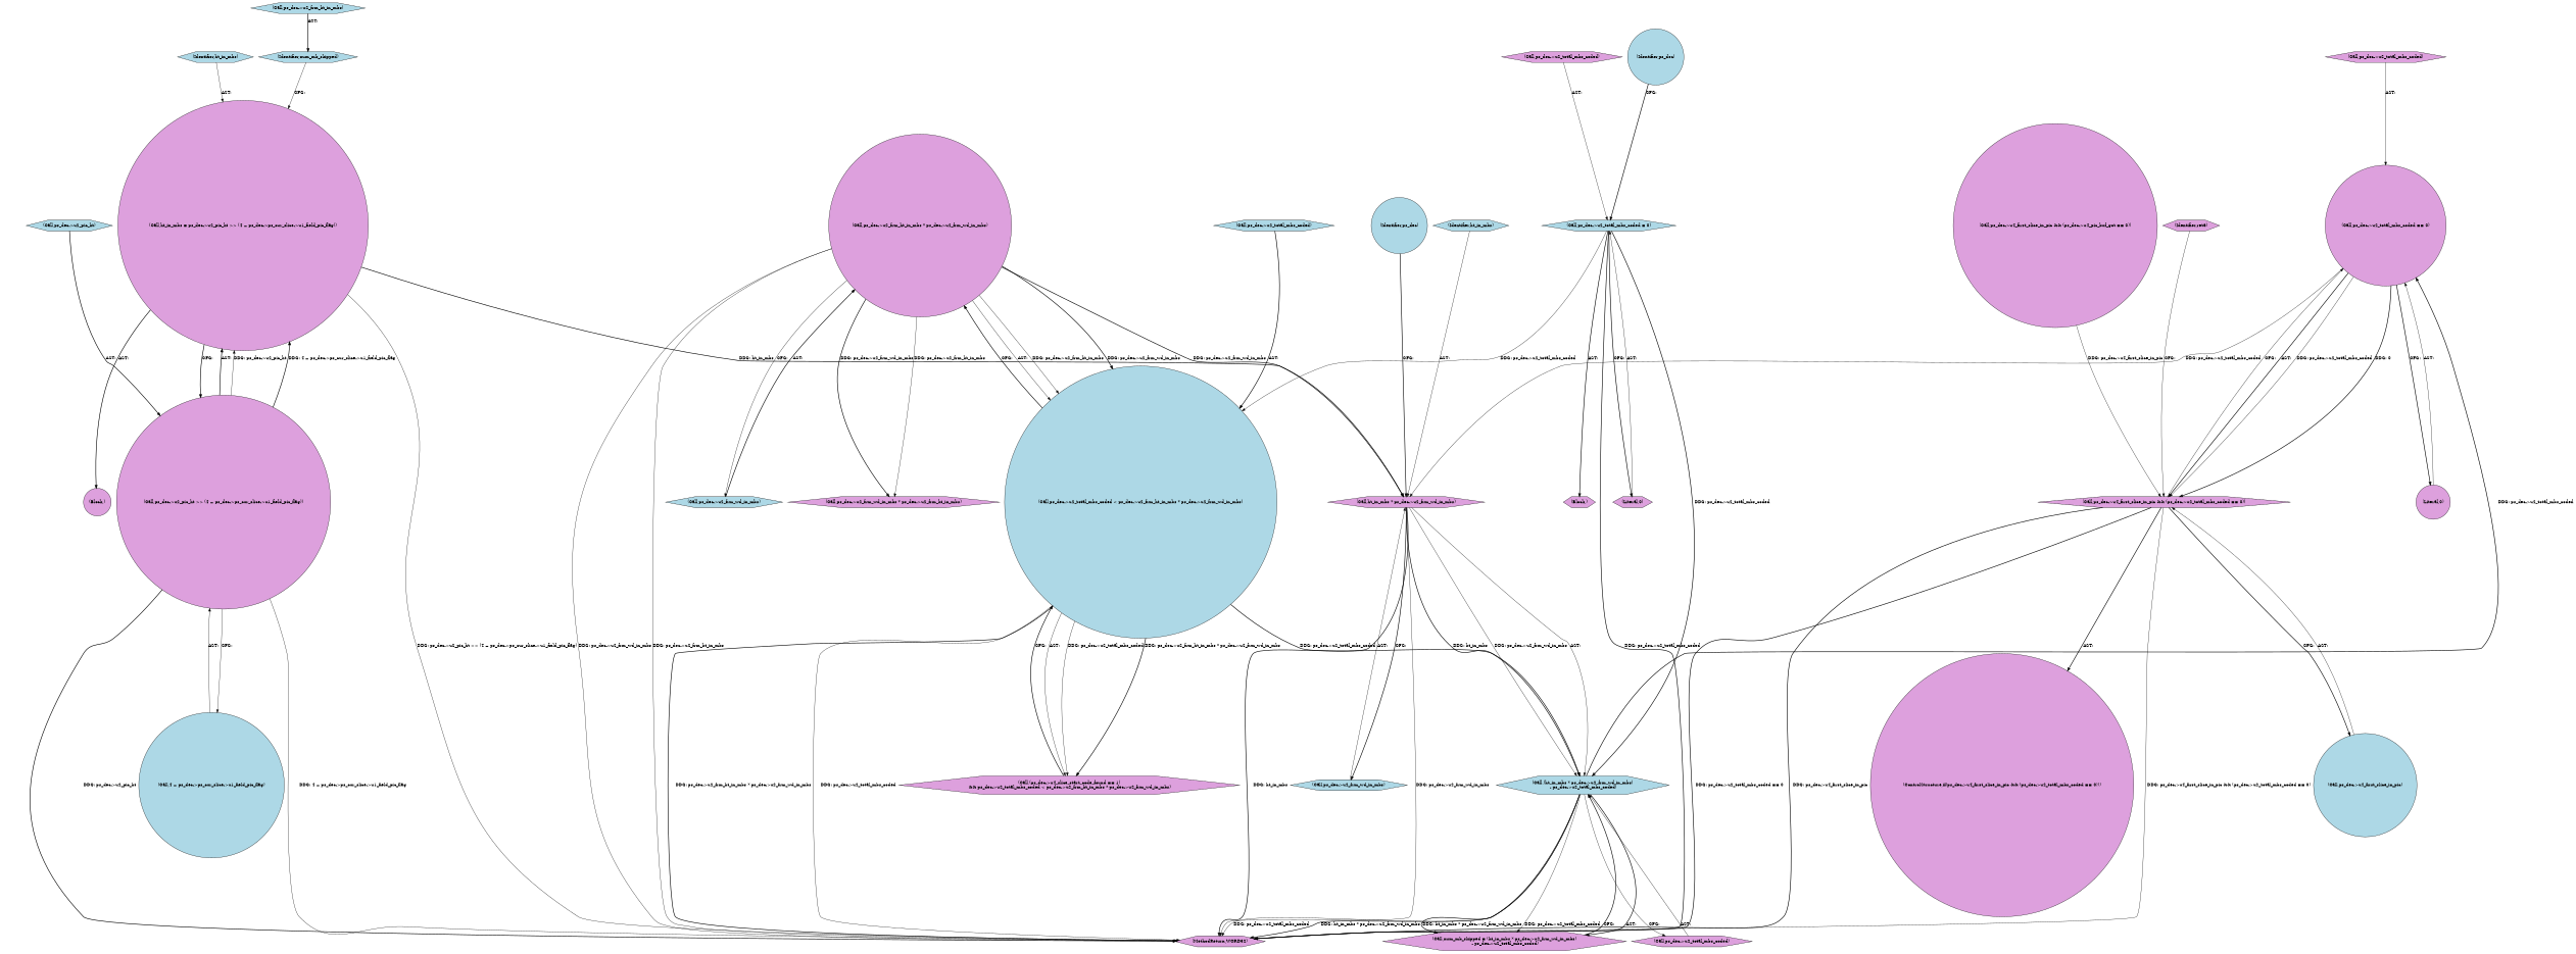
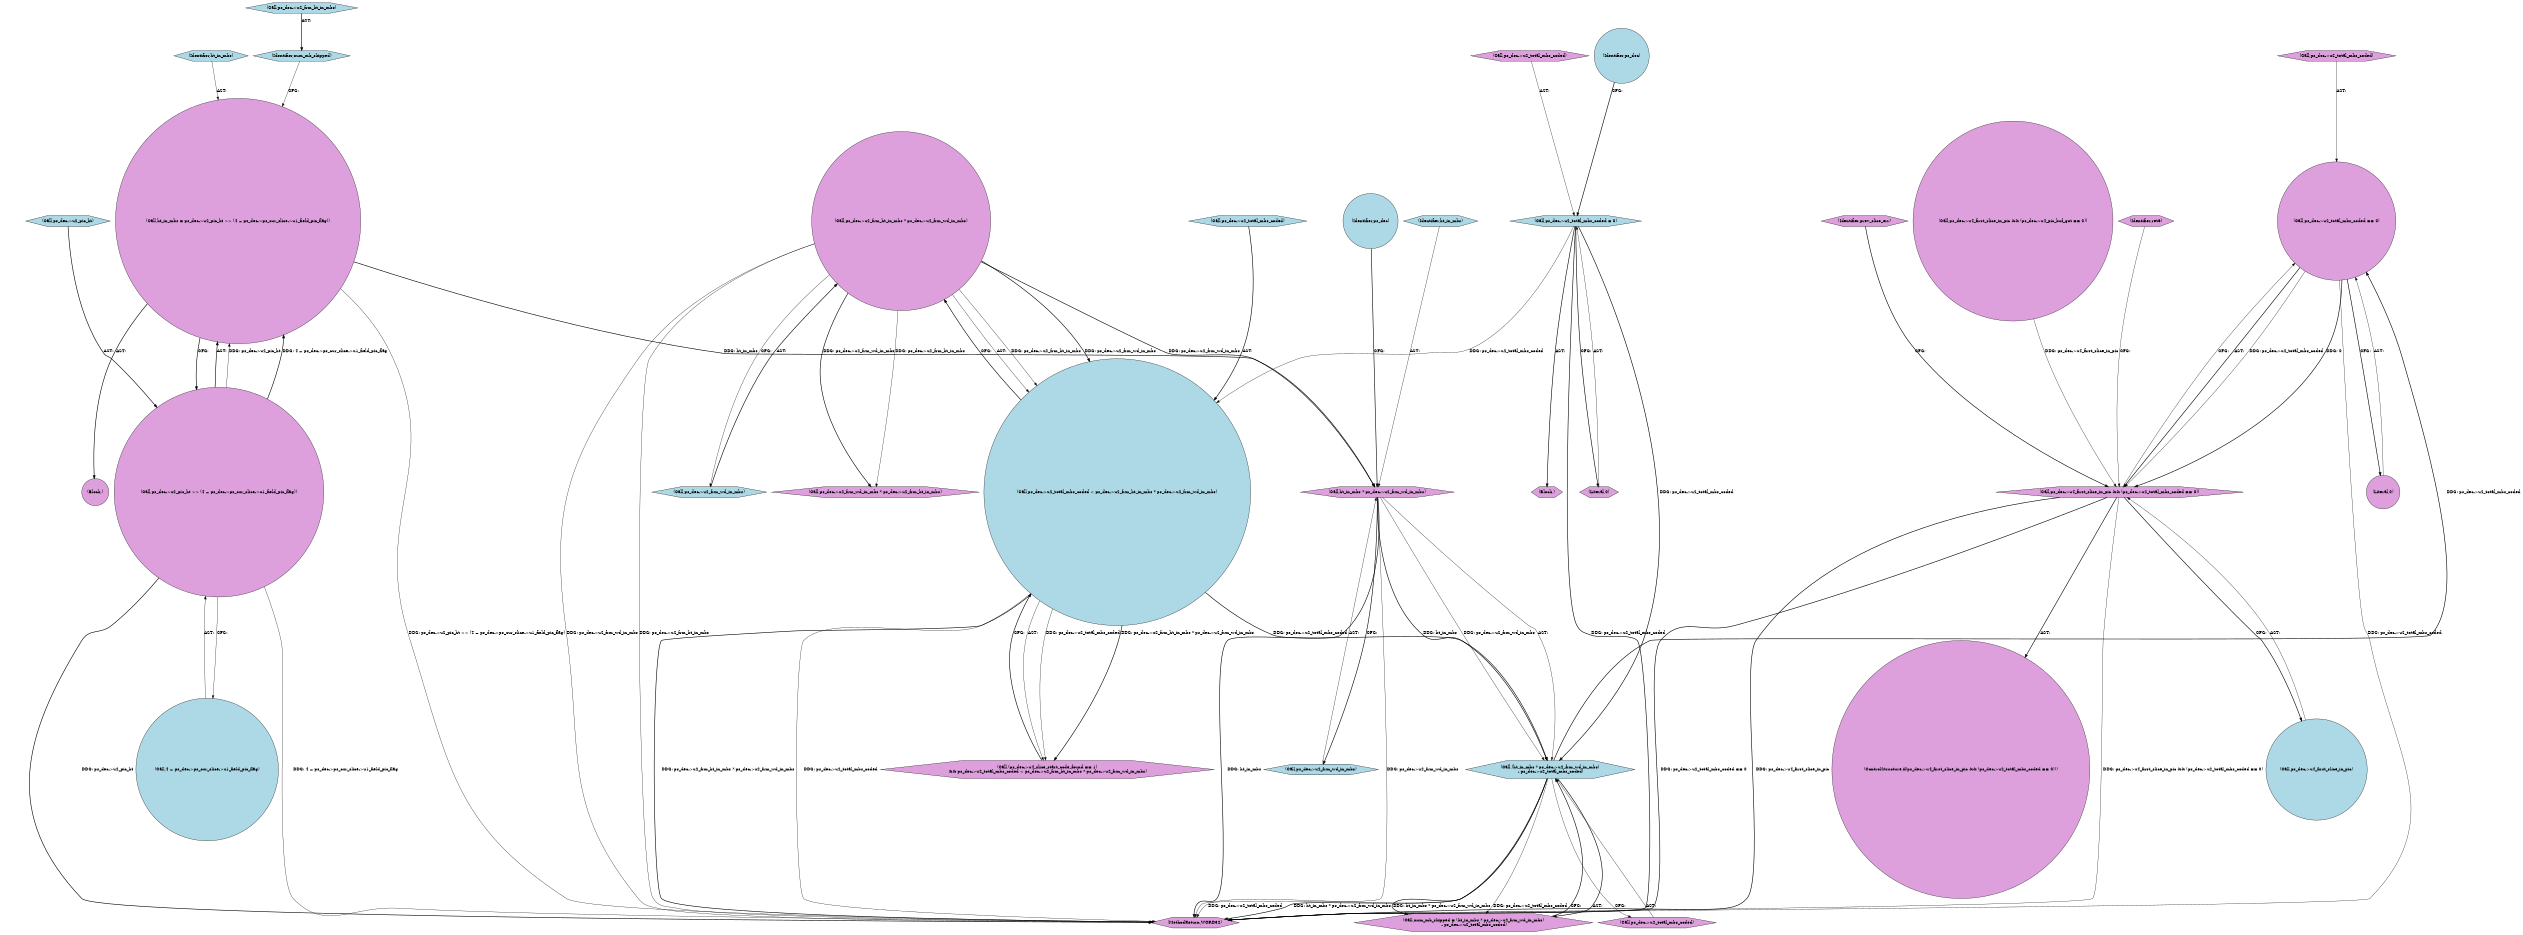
  digraph {
    node [fillcolor=plum shape=hexagon style=filled]
    edge [style=bold]
    n1 [label="(Call,ps_dec->u2_total_mbs_coded == 0)" shape=circle]
    n2 [label="(Call,ps_dec->u4_first_slice_in_pic && (ps_dec->u2_total_mbs_coded == 0))"]
    n3 [label="(MethodReturn,WORD32)"]
    n4 [label="(Literal,0)" shape=circle]
    n5 [label="(ControlStructure,if(ps_dec->u4_first_slice_in_pic && (ps_dec->u2_total_mbs_coded == 0)))" shape=circle]
    n6 [fillcolor=lightblue label="(Call,ps_dec->u4_first_slice_in_pic)" shape=circle]
    n7 [fillcolor=lightblue label="(Call,(ht_in_mbs * ps_dec->u2_frm_wd_in_mbs)\n - ps_dec->u2_total_mbs_coded)"]
    n8 [label="(Call,num_mb_skipped = (ht_in_mbs * ps_dec->u2_frm_wd_in_mbs)\n - ps_dec->u2_total_mbs_coded)"]
    n9 [label="(Call,ps_dec->u2_total_mbs_coded)"]
    n10 [label="(Call,ht_in_mbs * ps_dec->u2_frm_wd_in_mbs)"]
    n11 [fillcolor=lightblue label="(Call,ps_dec->u2_frm_wd_in_mbs)"]
    n12 [label="(Call,ps_dec->u2_frm_wd_in_mbs * ps_dec->u2_frm_ht_in_mbs)"]
    n13 [label="(Call,ht_in_mbs = ps_dec->u2_pic_ht >> (4 + ps_dec->ps_cur_slice->u1_field_pic_flag))" shape=circle]
    n14 [label="(Call,ps_dec->u2_pic_ht >> (4 + ps_dec->ps_cur_slice->u1_field_pic_flag))" shape=circle]
    n15 [label="(Block,)" shape=circle]
    n16 [fillcolor=lightblue label="(Call,4 + ps_dec->ps_cur_slice->u1_field_pic_flag)" shape=circle]
    n17 [label="(Call,ps_dec->u2_frm_ht_in_mbs * ps_dec->u2_frm_wd_in_mbs)" shape=circle]
    n18 [fillcolor=lightblue label="(Call,ps_dec->u2_total_mbs_coded < ps_dec->u2_frm_ht_in_mbs * ps_dec->u2_frm_wd_in_mbs)" shape=circle]
    n19 [fillcolor=lightblue label="(Call,ps_dec->u2_frm_wd_in_mbs)"]
    n20 [label="(Call,(ps_dec->u4_slice_start_code_found == 1)\n && ps_dec->u2_total_mbs_coded < ps_dec->u2_frm_ht_in_mbs * ps_dec->u2_frm_wd_in_mbs)"]
    n21 [fillcolor=lightblue label="(Call,ps_dec->u2_total_mbs_coded = 0)"]
    n22 [label="(Literal,0)"]
    n23 [label="(Block,)"]
    n24 [label="(Call,ps_dec->u2_total_mbs_coded)"]
    n25 [fillcolor=lightblue label="(Call,ps_dec->u2_total_mbs_coded)"]
    n26 [label="(Call,ps_dec->u2_total_mbs_coded)"]
    n27 [fillcolor=lightblue label="(Identifier,ht_in_mbs)"]
    n28 [fillcolor=lightblue label="(Identifier,ps_dec)" shape=circle]
+   n29 [label="(Identifier,prev_slice_err)"]
    n30 [label="(Call,ps_dec->u4_first_slice_in_pic && (ps_dec->u4_pic_buf_got == 0))" shape=circle]
    n31 [fillcolor=lightblue label="(Call,ps_dec->u2_frm_ht_in_mbs)"]
    n32 [fillcolor=lightblue label="(Identifier,num_mb_skipped)"]
    n33 [fillcolor=lightblue label="(Identifier,ps_dec)" shape=circle]
    n34 [fillcolor=lightblue label="(Call,ps_dec->u2_pic_ht)"]
    n35 [label="(Identifier,ret6)"]
    n36 [fillcolor=lightblue label="(Identifier,ht_in_mbs)"]
    n1 -> n2 [label="AST: "]
    n1 -> n2 [label="DDG: ps_dec->u2_total_mbs_coded" style=solid]
    n1 -> n2 [label="DDG: 0"]
-   n1 -> n10 [label="DDG: ps_dec->u2_total_mbs_coded" style=solid]
+   n1 -> n3 [label="DDG: ps_dec->u2_total_mbs_coded" style=solid]
    n1 -> n4 [label="CFG: "]
    n2 -> n1 [label="CFG: " style=solid]
    n2 -> n3 [label="DDG: ps_dec->u2_total_mbs_coded == 0"]
    n2 -> n3 [label="DDG: ps_dec->u4_first_slice_in_pic"]
    n2 -> n3 [label="DDG: ps_dec->u4_first_slice_in_pic && (ps_dec->u2_total_mbs_coded == 0)" style=solid]
    n2 -> n5 [label="AST: "]
    n2 -> n6 [label="CFG: "]
    n4 -> n1 [label="AST: " style=solid]
    n6 -> n2 [label="AST: " style=solid]
    n7 -> n1 [label="DDG: ps_dec->u2_total_mbs_coded"]
    n7 -> n3 [label="DDG: ps_dec->u2_total_mbs_coded" style=solid]
    n7 -> n3 [label="DDG: ht_in_mbs * ps_dec->u2_frm_wd_in_mbs"]
    n7 -> n8 [label="AST: "]
    n7 -> n8 [label="DDG: ht_in_mbs * ps_dec->u2_frm_wd_in_mbs"]
    n7 -> n8 [label="DDG: ps_dec->u2_total_mbs_coded" style=solid]
    n7 -> n9 [label="CFG: " style=solid]
    n8 -> n7 [label="CFG: "]
    n9 -> n7 [label="AST: " style=solid]
    n10 -> n3 [label="DDG: ps_dec->u2_frm_wd_in_mbs" style=solid]
    n10 -> n3 [label="DDG: ht_in_mbs"]
    n10 -> n7 [label="AST: " style=solid]
    n10 -> n7 [label="DDG: ht_in_mbs"]
    n10 -> n7 [label="DDG: ps_dec->u2_frm_wd_in_mbs" style=solid]
    n10 -> n11 [label="CFG: "]
    n11 -> n10 [label="AST: " style=solid]
    n13 -> n3 [label="DDG: ps_dec->u2_pic_ht >> (4 + ps_dec->ps_cur_slice->u1_field_pic_flag)" style=solid]
    n13 -> n10 [label="DDG: ht_in_mbs"]
    n13 -> n14 [label="CFG: "]
    n13 -> n15 [label="AST: "]
    n14 -> n3 [label="DDG: ps_dec->u2_pic_ht"]
    n14 -> n3 [label="DDG: 4 + ps_dec->ps_cur_slice->u1_field_pic_flag" style=solid]
    n14 -> n13 [label="AST: "]
    n14 -> n13 [label="DDG: ps_dec->u2_pic_ht" style=solid]
    n14 -> n13 [label="DDG: 4 + ps_dec->ps_cur_slice->u1_field_pic_flag"]
    n14 -> n16 [label="CFG: " style=solid]
    n16 -> n14 [label="AST: " style=solid]
    n17 -> n3 [label="DDG: ps_dec->u2_frm_ht_in_mbs" style=solid]
    n17 -> n3 [label="DDG: ps_dec->u2_frm_wd_in_mbs" style=solid]
    n17 -> n10 [label="DDG: ps_dec->u2_frm_wd_in_mbs"]
    n17 -> n12 [label="DDG: ps_dec->u2_frm_wd_in_mbs"]
    n17 -> n12 [label="DDG: ps_dec->u2_frm_ht_in_mbs" style=solid]
    n17 -> n18 [label="AST: " style=solid]
    n17 -> n18 [label="DDG: ps_dec->u2_frm_ht_in_mbs" style=solid]
    n17 -> n18 [label="DDG: ps_dec->u2_frm_wd_in_mbs"]
    n17 -> n19 [label="CFG: " style=solid]
    n18 -> n3 [label="DDG: ps_dec->u2_frm_ht_in_mbs * ps_dec->u2_frm_wd_in_mbs"]
    n18 -> n3 [label="DDG: ps_dec->u2_total_mbs_coded" style=solid]
    n18 -> n7 [label="DDG: ps_dec->u2_total_mbs_coded"]
    n18 -> n17 [label="CFG: "]
    n18 -> n20 [label="AST: " style=solid]
    n18 -> n20 [label="DDG: ps_dec->u2_total_mbs_coded" style=solid]
    n18 -> n20 [label="DDG: ps_dec->u2_frm_ht_in_mbs * ps_dec->u2_frm_wd_in_mbs"]
    n19 -> n17 [label="AST: "]
    n20 -> n18 [label="CFG: "]
    n21 -> n3 [label="DDG: ps_dec->u2_total_mbs_coded"]
    n21 -> n7 [label="DDG: ps_dec->u2_total_mbs_coded"]
    n21 -> n18 [label="DDG: ps_dec->u2_total_mbs_coded" style=solid]
    n21 -> n22 [label="CFG: "]
    n21 -> n23 [label="AST: "]
    n22 -> n21 [label="AST: " style=solid]
    n24 -> n21 [label="AST: " style=solid]
    n25 -> n18 [label="AST: "]
    n26 -> n1 [label="AST: " style=solid]
    n27 -> n13 [label="AST: " style=solid]
    n28 -> n10 [label="CFG: "]
+   n29 -> n2 [label="CFG: "]
    n30 -> n2 [label="DDG: ps_dec->u4_first_slice_in_pic" style=solid]
    n31 -> n32 [label="AST: "]
    n32 -> n13 [label="CFG: " style=solid]
    n33 -> n21 [label="CFG: "]
    n34 -> n14 [label="AST: "]
    n35 -> n2 [label="CFG: " style=solid]
    n36 -> n10 [label="AST: " style=solid]
  }
